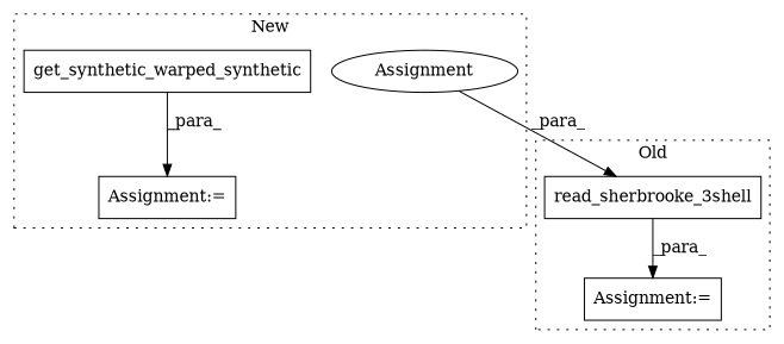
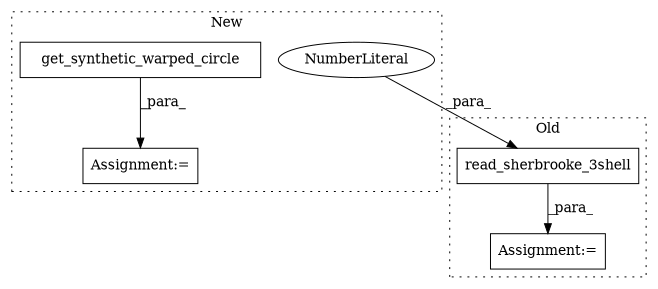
  digraph {
    node [a=32 l=2 shape=box]
    n1 [l=24 label=read_sherbrooke_3shell s=22818]
    n2 [a=7 label="Assignment:=" s=22816]
-   n3 [l="28,1" label=get_synthetic_warped_synthetic s="23735,23765"]
-   n4 [a=34 label=Assignment s=23763 shape=ellipse]
+   n3 [l="28,1" label=get_synthetic_warped_circle s="23735,23765"]
+   n4 [a=34 label=NumberLiteral s=23763 shape=ellipse]
    n5 [a=7 label="Assignment:=" s=23733]
    subgraph cluster_1 {
      label=Old
      style=dotted
      n1
      n2
    }
    subgraph cluster_2 {
      label=New
      style=dotted
      n3
      n4
      n5
    }
    n1 -> n2 [label=_para_]
    n3 -> n5 [label=_para_]
    n4 -> n1 [label=_para_]
  }
